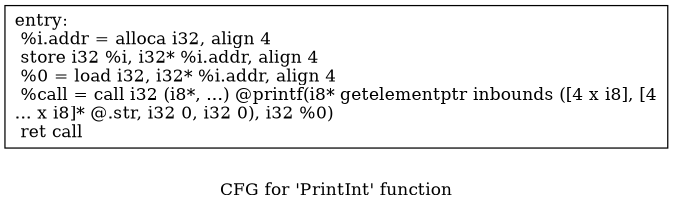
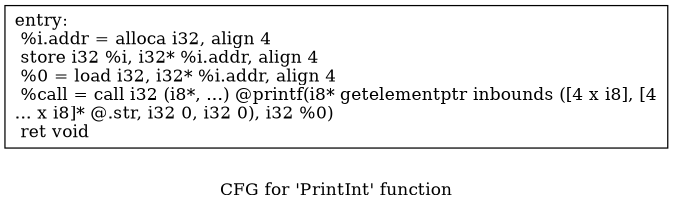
  digraph {
    label="CFG for 'PrintInt' function"
-   n1 [label="{entry:\l  %i.addr = alloca i32, align 4\l  store i32 %i, i32* %i.addr, align 4\l  %0 = load i32, i32* %i.addr, align 4\l  %call = call i32 (i8*, ...) @printf(i8* getelementptr inbounds ([4 x i8], [4\l... x i8]* @.str, i32 0, i32 0), i32 %0)\l  ret call\l}" shape=record]
+   n1 [label="{entry:\l  %i.addr = alloca i32, align 4\l  store i32 %i, i32* %i.addr, align 4\l  %0 = load i32, i32* %i.addr, align 4\l  %call = call i32 (i8*, ...) @printf(i8* getelementptr inbounds ([4 x i8], [4\l... x i8]* @.str, i32 0, i32 0), i32 %0)\l  ret void\l}" shape=record]
  }
